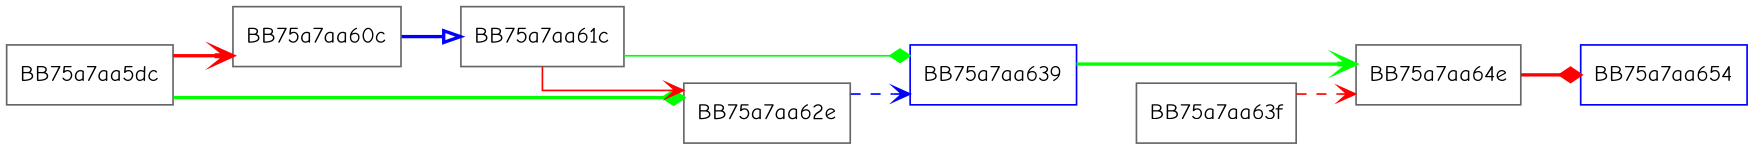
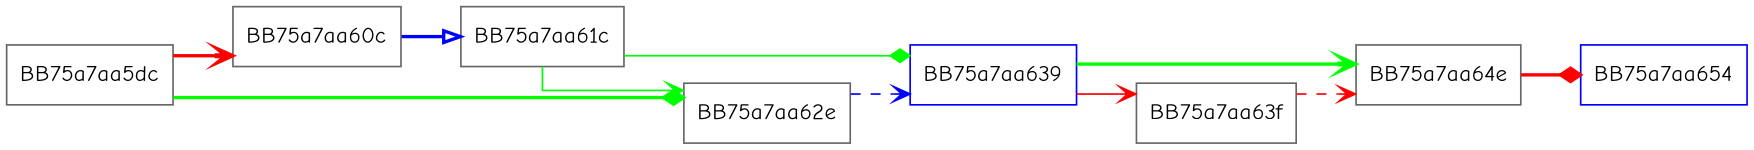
  digraph {
    fontname="Comic Neue"
    rankdir=LR
    splines=ortho
    node [color=gray40 fontname="Comic Neue" shape=box]
    edge [arrowhead=vee color=red fontname="Comic Neue" style=bold]
    BB75a7aa5dc
    BB75a7aa60c
    BB75a7aa62e
    BB75a7aa639 [color=blue]
    BB75a7aa61c
    BB75a7aa64e
    BB75a7aa63f
    BB75a7aa654 [color=blue]
    BB75a7aa5dc -> BB75a7aa60c
    BB75a7aa5dc -> BB75a7aa62e [arrowhead=diamond color=green]
    BB75a7aa60c -> BB75a7aa61c [arrowhead=onormal color=blue]
    BB75a7aa62e -> BB75a7aa639 [color=blue style=dashed]
    BB75a7aa639 -> BB75a7aa64e [color=green]
-   BB75a7aa61c -> BB75a7aa62e [style=solid]
+   BB75a7aa639 -> BB75a7aa63f [style=solid]
+   BB75a7aa61c -> BB75a7aa62e [color=green style=solid]
    BB75a7aa61c -> BB75a7aa639 [arrowhead=diamond color=green style=solid]
    BB75a7aa64e -> BB75a7aa654 [arrowhead=diamond]
    BB75a7aa63f -> BB75a7aa64e [style=dashed]
  }
